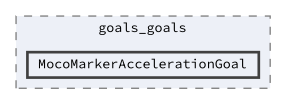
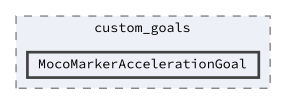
  digraph {
    compound=true
    fontname="Source Code Pro"
    n1 [color=grey25 fillcolor="#edf0f7" fontname="Source Code Pro" fontsize=10 height=0.2 label=MocoMarkerAccelerationGoal shape=box style="filled,bold" width=0.4]
    subgraph cluster_1 {
      bgcolor="#edf0f7"
      fontsize=10
-     label=goals_goals
+     label=custom_goals
      pencolor=grey50
      style="filled,dashed"
      n1
    }
  }
